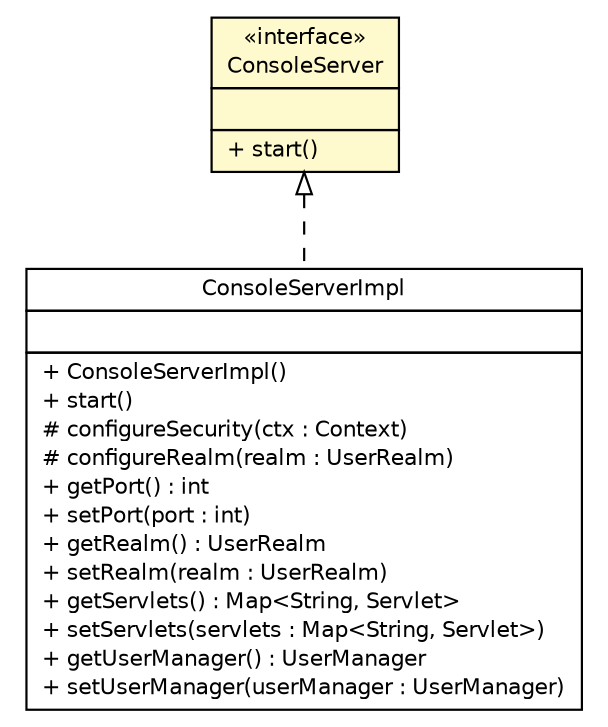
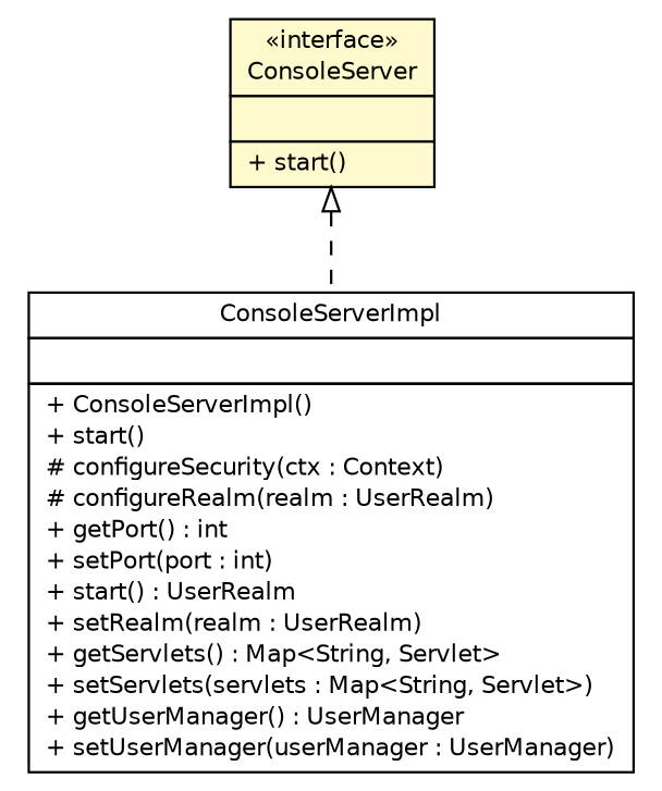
  digraph {
    nodesep=0.25
    ranksep=0.5
    node [fontcolor=black fontname=Helvetica fontsize=10.0 shape=plaintext]
-   n1 [label=<<table title="com.apporiented.hermesftp.console.ConsoleServerImpl" border="0" cellborder="1" cellspacing="0" cellpadding="2" port="p" href="./ConsoleServerImpl.html"> 		<tr><td><table border="0" cellspacing="0" cellpadding="1"> <tr><td align="center" balign="center"> ConsoleServerImpl </td></tr> 		</table></td></tr> 		<tr><td><table border="0" cellspacing="0" cellpadding="1"> <tr><td align="left" balign="left">  </td></tr> 		</table></td></tr> 		<tr><td><table border="0" cellspacing="0" cellpadding="1"> <tr><td align="left" balign="left"> + ConsoleServerImpl() </td></tr> <tr><td align="left" balign="left"> + start() </td></tr> <tr><td align="left" balign="left"> # configureSecurity(ctx : Context) </td></tr> <tr><td align="left" balign="left"> # configureRealm(realm : UserRealm) </td></tr> <tr><td align="left" balign="left"> + getPort() : int </td></tr> <tr><td align="left" balign="left"> + setPort(port : int) </td></tr> <tr><td align="left" balign="left"> + getRealm() : UserRealm </td></tr> <tr><td align="left" balign="left"> + setRealm(realm : UserRealm) </td></tr> <tr><td align="left" balign="left"> + getServlets() : Map&lt;String, Servlet&gt; </td></tr> <tr><td align="left" balign="left"> + setServlets(servlets : Map&lt;String, Servlet&gt;) </td></tr> <tr><td align="left" balign="left"> + getUserManager() : UserManager </td></tr> <tr><td align="left" balign="left"> + setUserManager(userManager : UserManager) </td></tr> 		</table></td></tr> 		</table>>]
+   n1 [label=<<table title="com.apporiented.hermesftp.console.ConsoleServerImpl" border="0" cellborder="1" cellspacing="0" cellpadding="2" port="p" href="./ConsoleServerImpl.html"> 		<tr><td><table border="0" cellspacing="0" cellpadding="1"> <tr><td align="center" balign="center"> ConsoleServerImpl </td></tr> 		</table></td></tr> 		<tr><td><table border="0" cellspacing="0" cellpadding="1"> <tr><td align="left" balign="left">  </td></tr> 		</table></td></tr> 		<tr><td><table border="0" cellspacing="0" cellpadding="1"> <tr><td align="left" balign="left"> + ConsoleServerImpl() </td></tr> <tr><td align="left" balign="left"> + start() </td></tr> <tr><td align="left" balign="left"> # configureSecurity(ctx : Context) </td></tr> <tr><td align="left" balign="left"> # configureRealm(realm : UserRealm) </td></tr> <tr><td align="left" balign="left"> + getPort() : int </td></tr> <tr><td align="left" balign="left"> + setPort(port : int) </td></tr> <tr><td align="left" balign="left"> + start() : UserRealm </td></tr> <tr><td align="left" balign="left"> + setRealm(realm : UserRealm) </td></tr> <tr><td align="left" balign="left"> + getServlets() : Map&lt;String, Servlet&gt; </td></tr> <tr><td align="left" balign="left"> + setServlets(servlets : Map&lt;String, Servlet&gt;) </td></tr> <tr><td align="left" balign="left"> + getUserManager() : UserManager </td></tr> <tr><td align="left" balign="left"> + setUserManager(userManager : UserManager) </td></tr> 		</table></td></tr> 		</table>>]
    n2 [label=<<table title="com.apporiented.hermesftp.console.ConsoleServer" border="0" cellborder="1" cellspacing="0" cellpadding="2" port="p" bgcolor="lemonChiffon" href="./ConsoleServer.html"> 		<tr><td><table border="0" cellspacing="0" cellpadding="1"> <tr><td align="center" balign="center"> &#171;interface&#187; </td></tr> <tr><td align="center" balign="center"> ConsoleServer </td></tr> 		</table></td></tr> 		<tr><td><table border="0" cellspacing="0" cellpadding="1"> <tr><td align="left" balign="left">  </td></tr> 		</table></td></tr> 		<tr><td><table border="0" cellspacing="0" cellpadding="1"> <tr><td align="left" balign="left"> + start() </td></tr> 		</table></td></tr> 		</table>>]
    n2 -> n1 [arrowtail=empty dir=back fontname=Helvetica fontsize=10 headport=p labelfontname=Helvetica labelfontsize=10 style=dashed tailport=p]
  }
